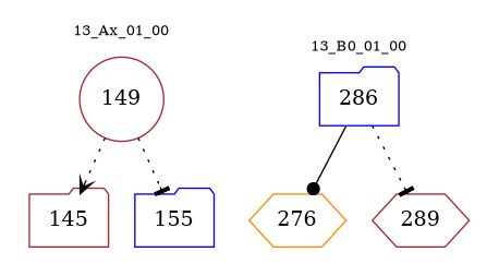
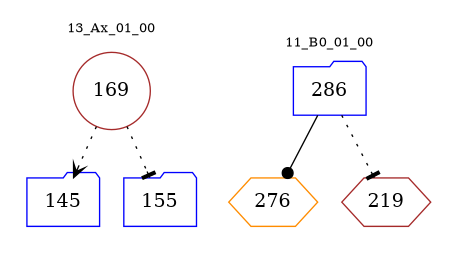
  digraph {
    node [color=blue shape=folder]
    edge [arrowhead=tee color=black style=dotted]
-   n1 [color=brown label=149 shape=circle]
-   n2 [color=brown label=145]
+   n1 [color=brown label=169 shape=circle]
+   n2 [label=145]
    n3 [label=155]
    n4 [label=286]
    n5 [color=darkorange label=276 shape=hexagon]
-   n6 [color=brown label=289 shape=hexagon]
+   n6 [color=brown label=219 shape=hexagon]
    subgraph cluster_1 {
      color=white
      fontsize=10
      label="13_Ax_01_00"
      n1
      n2
      n3
    }
    subgraph cluster_2 {
      color=white
      fontsize=10
-     label="13_B0_01_00"
+     label="11_B0_01_00"
      n4
      n5
      n6
    }
    n1 -> n2 [arrowhead=vee]
    n1 -> n3
    n4 -> n5 [arrowhead=dot style=solid]
    n4 -> n6
  }
